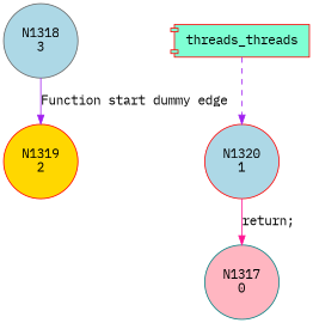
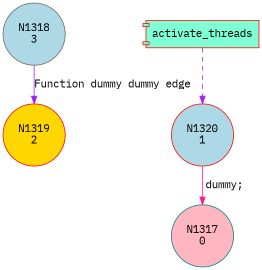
  digraph {
    fontname="IBM Plex Mono"
    node [color=red fillcolor=lightblue fontname="IBM Plex Mono" shape=circle style=filled]
    edge [color=purple fontname="IBM Plex Mono" style=solid]
    n1 [color=gray40 label="N1318\n3"]
    n2 [fillcolor=gold label="N1319\n2"]
-   n3 [fillcolor=aquamarine label=threads_threads shape=component]
+   n3 [fillcolor=aquamarine label=activate_threads shape=component]
    n4 [label="N1320\n1"]
    n5 [color=teal fillcolor=lightpink label="N1317\n0"]
-   n1 -> n2 [label="Function start dummy edge"]
+   n1 -> n2 [label="Function dummy dummy edge"]
    n3 -> n4 [style=dashed]
-   n4 -> n5 [color=deeppink label="return;"]
+   n4 -> n5 [color=deeppink label="dummy;"]
  }
